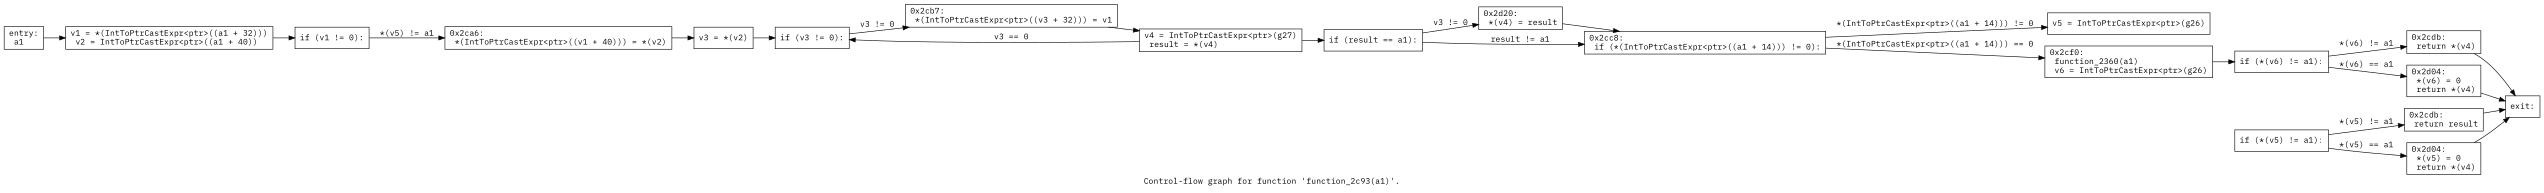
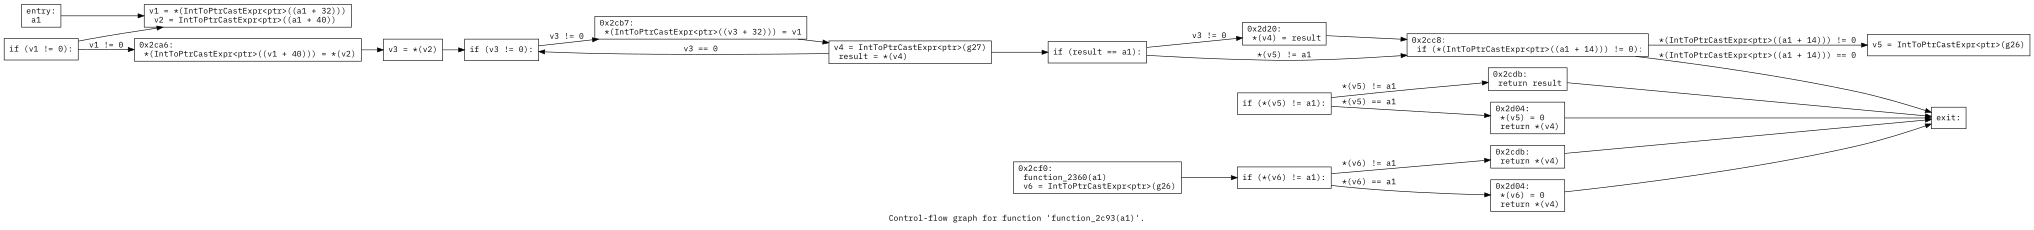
  digraph {
    fontname="IBM Plex Mono"
    label="Control-flow graph for function 'function_2c93(a1)'."
    rankdir=LR
    node [fontname="IBM Plex Mono" shape=record]
    edge [fontname="IBM Plex Mono"]
    n1 [label="{entry:\l  a1\l}"]
    n2 [label="{  v1 = *(IntToPtrCastExpr\<ptr\>((a1 + 32)))\l  v2 = IntToPtrCastExpr\<ptr\>((a1 + 40))\l}"]
    n3 [label="{  if (v1 != 0):\l}"]
    n4 [label="{0x2ca6:\l  *(IntToPtrCastExpr\<ptr\>((v1 + 40))) = *(v2)\l}"]
    n5 [label="{  v3 = *(v2)\l}"]
    n6 [label="{  if (v3 != 0):\l}"]
    n7 [label="{0x2cb7:\l  *(IntToPtrCastExpr\<ptr\>((v3 + 32))) = v1\l}"]
    n8 [label="{  v4 = IntToPtrCastExpr\<ptr\>(g27)\l  result = *(v4)\l}"]
    n9 [label="{  if (result == a1):\l}"]
    n10 [label="{0x2d20:\l  *(v4) = result\l}"]
    n11 [label="{0x2cc8:\l  if (*(IntToPtrCastExpr\<ptr\>((a1 + 14))) != 0):\l}"]
    n12 [label="{  v5 = IntToPtrCastExpr\<ptr\>(g26)\l}"]
    n13 [label="{0x2cf0:\l  function_2360(a1)\l  v6 = IntToPtrCastExpr\<ptr\>(g26)\l}"]
    n14 [label="{  if (*(v6) != a1):\l}"]
    n15 [label="{  if (*(v5) != a1):\l}"]
    n16 [label="{0x2cdb:\l  return result\l}"]
    n17 [label="{0x2d04:\l  *(v5) = 0\l  return *(v4)\l}"]
    n18 [label="{0x2cdb:\l  return *(v4)\l}"]
    n19 [label="{0x2d04:\l  *(v6) = 0\l  return *(v4)\l}"]
    n20 [label="{exit:\l}"]
    n1 -> n2
-   n2 -> n3
-   n3 -> n4 [label="*(v5) != a1"]
+   n3 -> n2
+   n3 -> n4 [label="v1 != 0"]
    n4 -> n5
    n5 -> n6
    n6 -> n7 [label="v3 != 0"]
    n7 -> n8
    n8 -> n6 [label="v3 == 0"]
    n8 -> n9
    n9 -> n10 [label="v3 != 0"]
-   n9 -> n11 [label="result != a1"]
+   n9 -> n11 [label="*(v5) != a1"]
    n10 -> n11
    n11 -> n12 [label="*(IntToPtrCastExpr\<ptr\>((a1 + 14))) != 0"]
-   n11 -> n13 [label="*(IntToPtrCastExpr\<ptr\>((a1 + 14))) == 0"]
+   n11 -> n20 [label="*(IntToPtrCastExpr\<ptr\>((a1 + 14))) == 0"]
    n13 -> n14
    n14 -> n18 [label="*(v6) != a1"]
    n14 -> n19 [label="*(v6) == a1"]
    n15 -> n16 [label="*(v5) != a1"]
    n15 -> n17 [label="*(v5) == a1"]
    n16 -> n20
    n17 -> n20
    n18 -> n20
    n19 -> n20
  }
